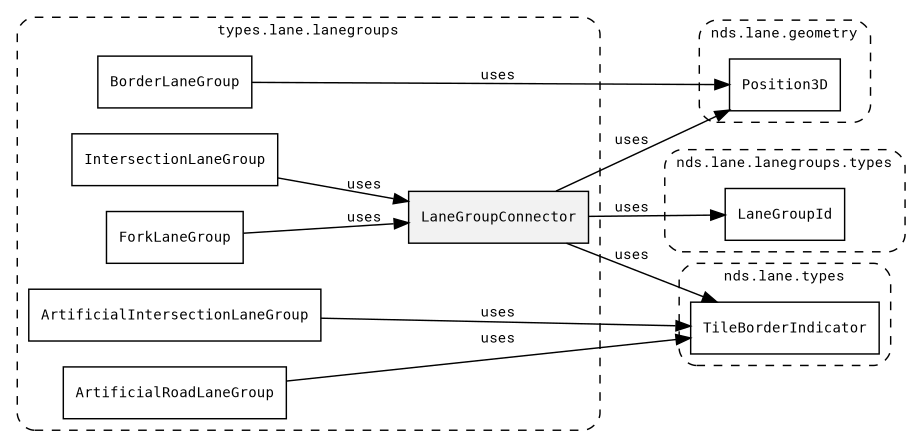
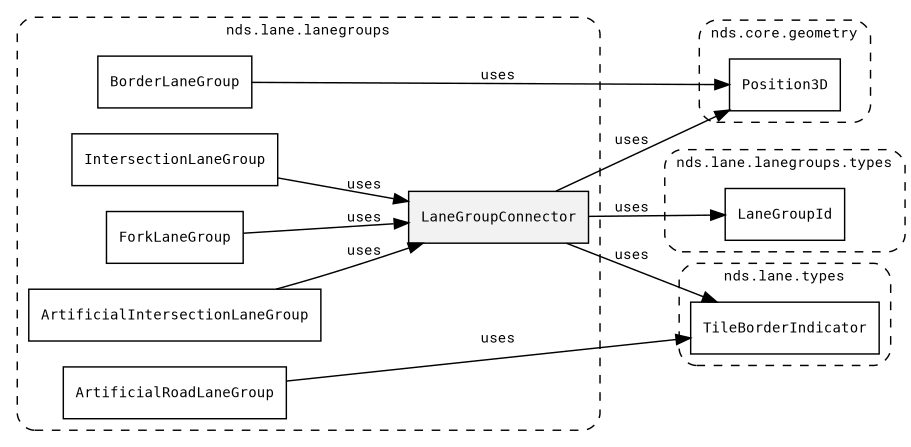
  digraph {
    fontname="Roboto Mono"
    fontsize=10
    rankdir=LR
    node [fontname="Roboto Mono" fontsize=10 shape=box]
    edge [fontname="Roboto Mono" fontsize=10]
    n1 [fillcolor="#0000000D" label=<<font face="monospace"><table align="center" border="0" cellspacing="0" cellpadding="0"><tr><td href="../../../content/packages/nds.lane.lanegroups.html#Structure-LaneGroupConnector" title="Structure defined in nds.lane.lanegroups">LaneGroupConnector</td></tr></table></font>> style=filled]
    n2 [label=<<font face="monospace"><table align="center" border="0" cellspacing="0" cellpadding="0"><tr><td href="../../../content/packages/nds.lane.lanegroups.html#Structure-IntersectionLaneGroup" title="Structure defined in nds.lane.lanegroups">IntersectionLaneGroup</td></tr></table></font>>]
    n3 [label=<<font face="monospace"><table align="center" border="0" cellspacing="0" cellpadding="0"><tr><td href="../../../content/packages/nds.lane.lanegroups.html#Structure-BorderLaneGroup" title="Structure defined in nds.lane.lanegroups">BorderLaneGroup</td></tr></table></font>>]
    n4 [label=<<font face="monospace"><table align="center" border="0" cellspacing="0" cellpadding="0"><tr><td href="../../../content/packages/nds.lane.lanegroups.html#Structure-ForkLaneGroup" title="Structure defined in nds.lane.lanegroups">ForkLaneGroup</td></tr></table></font>>]
    n5 [label=<<font face="monospace"><table align="center" border="0" cellspacing="0" cellpadding="0"><tr><td href="../../../content/packages/nds.lane.lanegroups.html#Structure-ArtificialRoadLaneGroup" title="Structure defined in nds.lane.lanegroups">ArtificialRoadLaneGroup</td></tr></table></font>>]
    n6 [label=<<font face="monospace"><table align="center" border="0" cellspacing="0" cellpadding="0"><tr><td href="../../../content/packages/nds.lane.lanegroups.html#Structure-ArtificialIntersectionLaneGroup" title="Structure defined in nds.lane.lanegroups">ArtificialIntersectionLaneGroup</td></tr></table></font>>]
    n7 [label=<<font face="monospace"><table align="center" border="0" cellspacing="0" cellpadding="0"><tr><td href="../../../content/packages/nds.core.geometry.html#Structure-Position3D" title="Structure defined in nds.core.geometry">Position3D</td></tr></table></font>>]
    n8 [label=<<font face="monospace"><table align="center" border="0" cellspacing="0" cellpadding="0"><tr><td href="../../../content/packages/nds.lane.reference.types.html#Subtype-LaneGroupId" title="Subtype defined in nds.lane.reference.types">LaneGroupId</td></tr></table></font>>]
    n9 [label=<<font face="monospace"><table align="center" border="0" cellspacing="0" cellpadding="0"><tr><td href="../../../content/packages/nds.lane.types.html#Enum-TileBorderIndicator" title="Enum defined in nds.lane.types">TileBorderIndicator</td></tr></table></font>>]
    subgraph cluster_1 {
-     label="types.lane.lanegroups"
+     label="nds.lane.lanegroups"
      style="dashed, rounded"
      n1
      n2
      n3
      n4
      n5
      n6
    }
    subgraph cluster_2 {
-     label="nds.lane.geometry"
+     label="nds.core.geometry"
      style="dashed, rounded"
      n7
    }
    subgraph cluster_3 {
      label="nds.lane.lanegroups.types"
      style="dashed, rounded"
      n8
    }
    subgraph cluster_4 {
      label="nds.lane.types"
      style="dashed, rounded"
      n9
    }
    n1 -> n7 [label=uses]
    n1 -> n8 [label=uses]
    n1 -> n9 [label=uses]
    n2 -> n1 [label=uses]
    n3 -> n7 [label=uses]
    n4 -> n1 [label=uses]
    n5 -> n9 [label=uses]
-   n6 -> n9 [label=uses]
+   n6 -> n1 [label=uses]
  }
